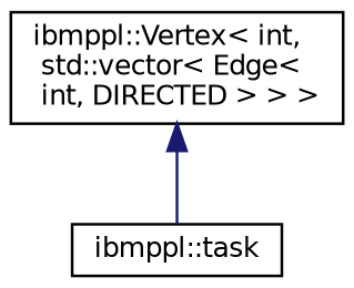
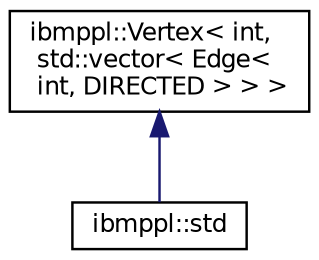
  digraph {
    rankdir=TB
    node [color=black fillcolor=white fontname=Helvetica fontsize=10 shape=record style=filled]
    n1 [height=0.2 label="ibmppl::Vertex\< int,\l std::vector\< Edge\<\l int, DIRECTED \> \> \>" width=0.4]
-   n2 [height=0.2 label="ibmppl::task" width=0.4]
+   n2 [height=0.2 label="ibmppl::std" width=0.4]
    n1 -> n2 [color=midnightblue dir=back fontname=Helvetica fontsize=10 labelfontname=Helvetica labelfontsize=10 style=solid]
  }
